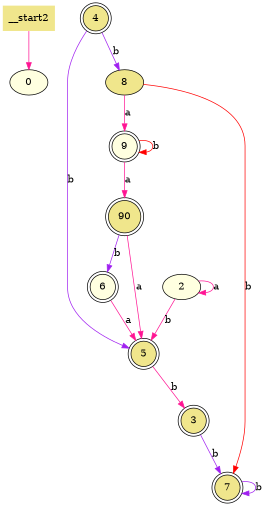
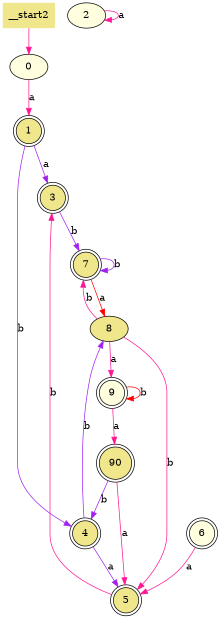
  digraph {
    node [fillcolor=khaki shape=doublecircle style=filled]
    edge [color=deeppink]
    n1 [label=__start2 shape=none]
    0 [fillcolor=lightyellow shape=ellipse]
+   1
    3
    4
    2 [fillcolor=lightyellow shape=""]
    5
    7
    8 [shape=""]
    6 [fillcolor=lightyellow]
    9 [fillcolor=lightyellow]
    n12 [label=90]
    n1 -> 0
+   0 -> 1 [label=a]
+   1 -> 3 [color=purple label=a]
+   1 -> 4 [color=purple label=b]
    3 -> 7 [color=purple label=b]
-   4 -> 5 [color=purple label=b]
+   4 -> 5 [color=purple label=a]
    4 -> 8 [color=purple label=b]
    2 -> 2 [label=a]
-   2 -> 5 [label=b]
+   8 -> 5 [label=b]
    5 -> 3 [label=b]
    7 -> 7 [color=purple label=b]
-   8 -> 7 [color=red label=b]
+   7 -> 8 [color=red label=a]
+   8 -> 7 [label=b]
    8 -> 9 [label=a]
    6 -> 5 [label=a]
    9 -> 9 [color=red label=b]
    9 -> n12 [label=a]
-   n12 -> 6 [color=purple label=b]
+   n12 -> 4 [color=purple label=b]
    n12 -> 5 [label=a]
  }
